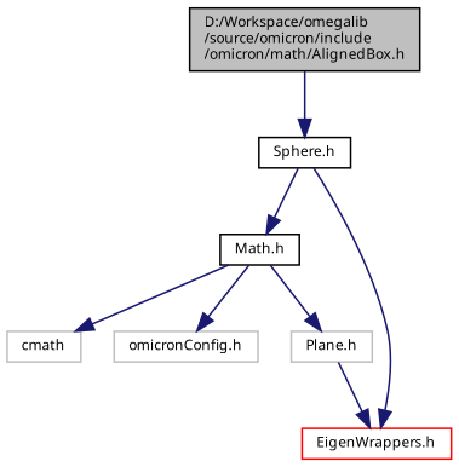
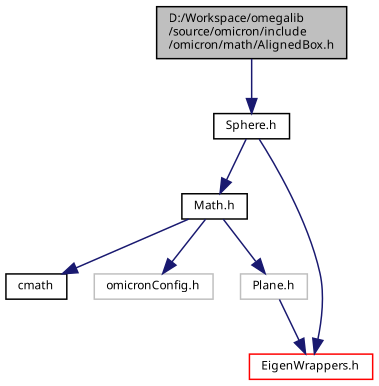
  digraph {
    node [color=black fontname="FreeSans.ttf" fontsize=8 shape=record]
    edge [color=midnightblue fontname="FreeSans.ttf" fontsize=8 labelfontname="FreeSans.ttf" labelfontsize=8 style=solid]
    n1 [fillcolor=grey75 fontcolor=black height=0.2 label="D:/Workspace/omegalib\l/source/omicron/include\l/omicron/math/AlignedBox.h" style=filled width=0.4]
    n2 [height=0.2 label="Sphere.h" width=0.4]
    n3 [height=0.2 label="Math.h" width=0.4]
    n4 [color=red height=0.2 label="EigenWrappers.h" width=0.4]
-   n5 [color=grey75 height=0.2 label=cmath width=0.4]
+   n5 [height=0.2 label=cmath width=0.4]
    n6 [color=grey75 height=0.2 label="omicronConfig.h" width=0.4]
    n7 [color=grey75 height=0.2 label="Plane.h" width=0.4]
    n1 -> n2
    n2 -> n3
    n2 -> n4
    n3 -> n5
    n3 -> n6
    n3 -> n7
    n7 -> n4
  }
